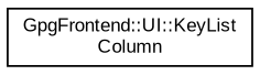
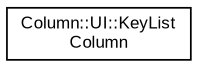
  digraph {
    rankdir=LR
    fontname="Liberation Sans"
-   n1 [color=black fillcolor=white fontname="Liberation Sans" fontsize=10 height=0.2 label="GpgFrontend::UI::KeyList\lColumn" shape=record style=filled width=0.4]
+   n1 [color=black fillcolor=white fontname="Liberation Sans" fontsize=10 height=0.2 label="Column::UI::KeyList\lColumn" shape=record style=filled width=0.4]
  }
